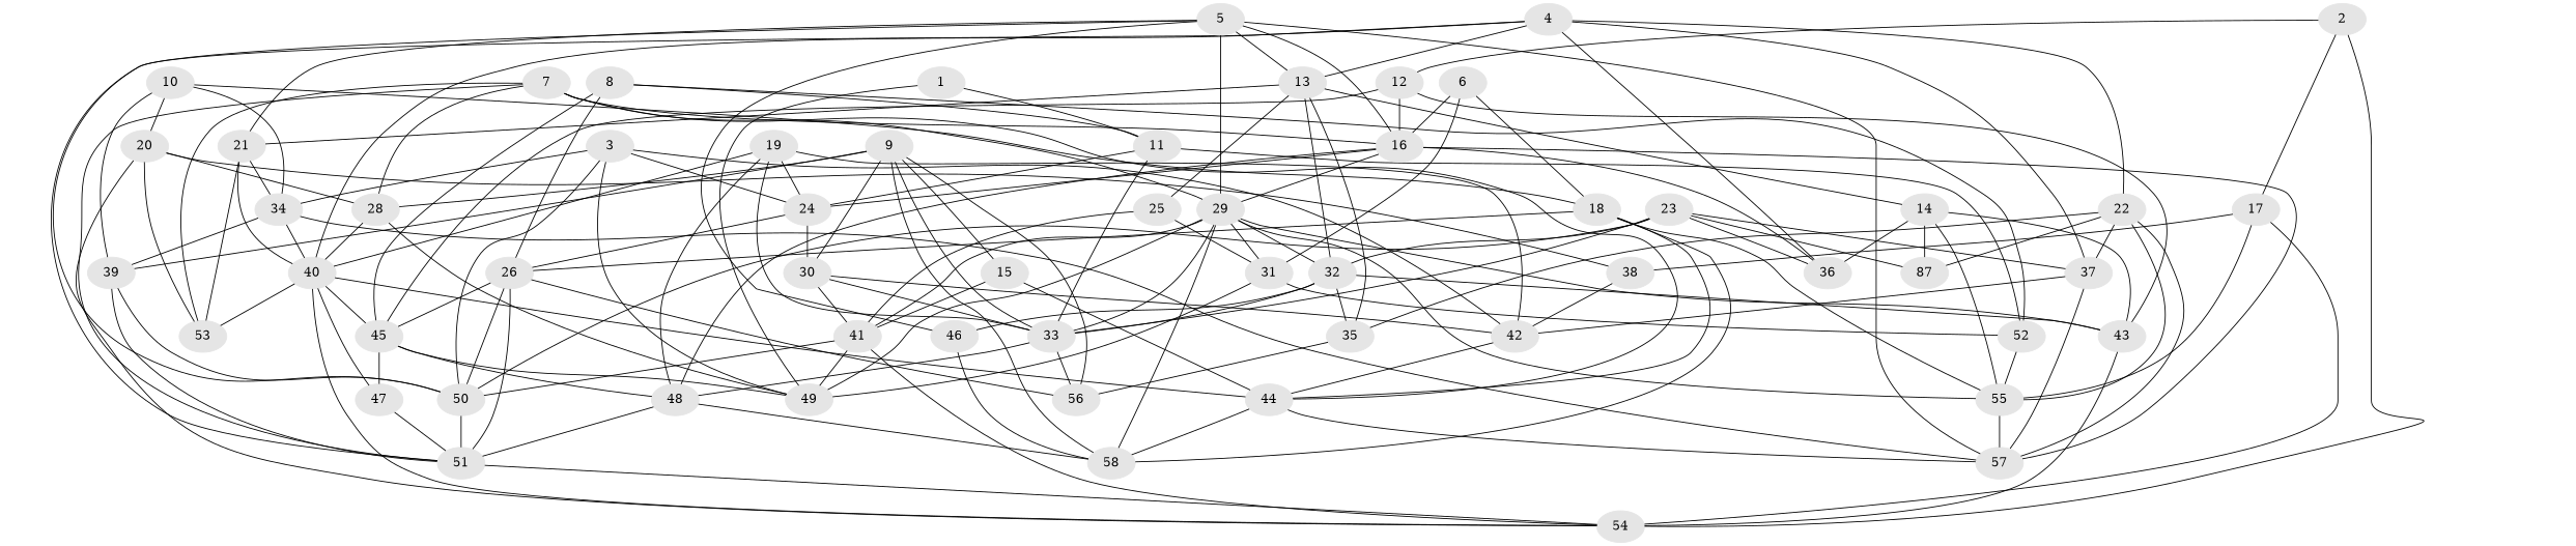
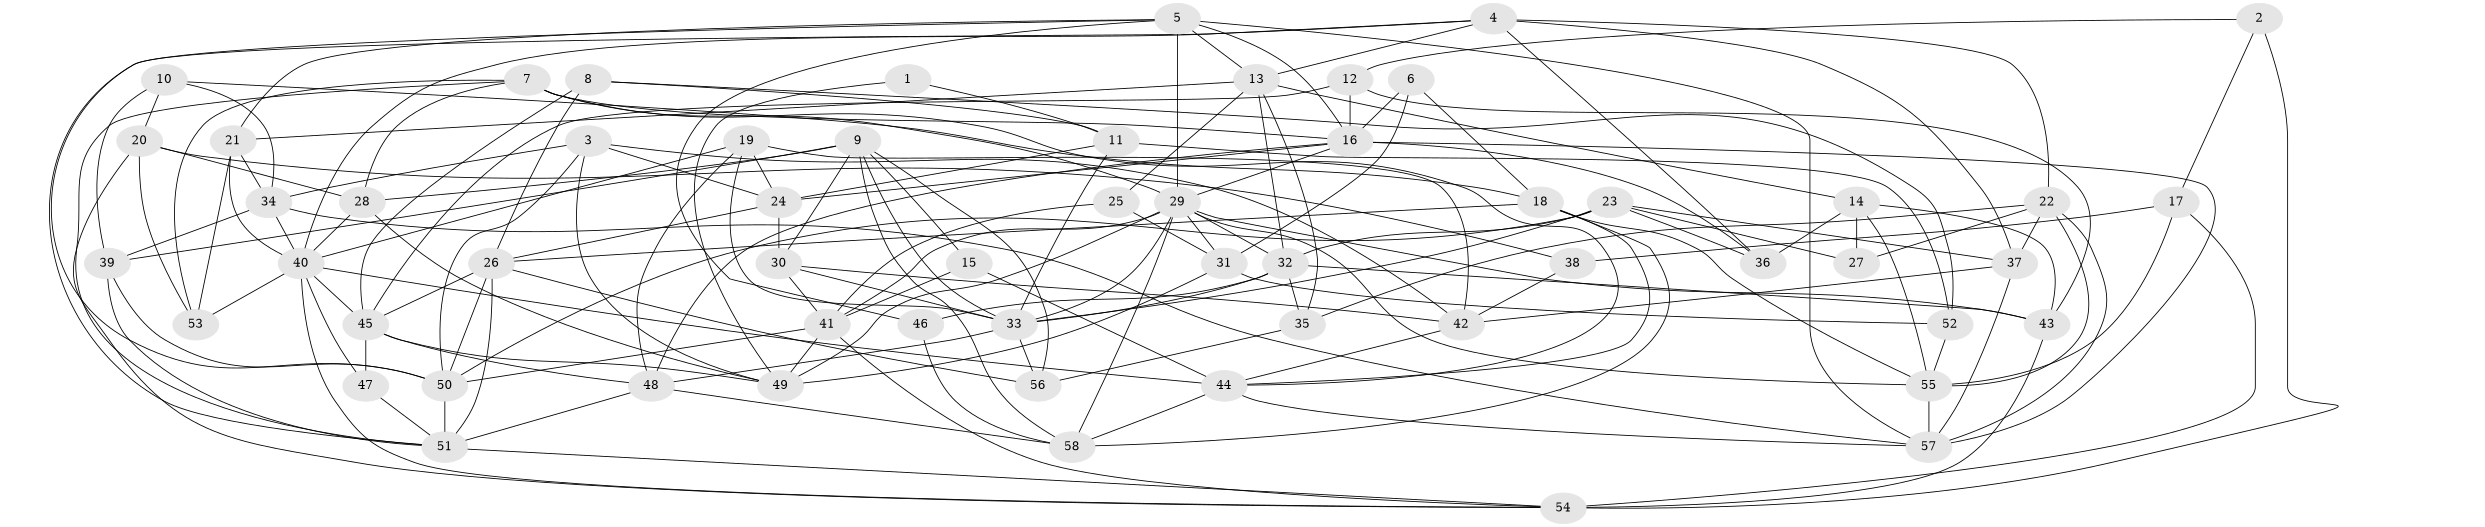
  graph {
    node [color=gray90 style=filled]
    edge [weight=1.0]
    1
    11
    49
    24
    52
    33
    2
    12
    17
    54
    16
    45
    43
    55
    38
    3
    34
    42
    50
    26
    30
    40
    57
    39
    44
    51
    4
    13
    22
    36
    37
    21
    14
    25
    32
    35
-   27 [label=87]
+   27
    53
    47
    5
    29
    46
    48
    31
    58
    41
    6
    18
    7
    28
    8
    56
    9
    15
    10
    20
    19
    23
    1 -- 11
    1 -- 49
    11 -- 24
    11 -- 52
    11 -- 33
    24 -- 26
    24 -- 30
    52 -- 55
    33 -- 48
    33 -- 56
    2 -- 12
    2 -- 17
    2 -- 54 [weight=2.0]
    12 -- 16
    12 -- 45
    12 -- 43
    17 -- 54
    17 -- 55
    17 -- 38
    16 -- 24
    16 -- 57
    16 -- 36
    16 -- 29
    16 -- 48 [weight=2.0]
    45 -- 49
    45 -- 47
    45 -- 48
    43 -- 54
    55 -- 57
    38 -- 42 [weight=2.0]
    3 -- 49
    3 -- 24
    3 -- 34
    3 -- 42
    3 -- 50
    34 -- 40
    34 -- 57
    34 -- 39
    42 -- 44
    50 -- 51 [weight=2.0]
    26 -- 45
    26 -- 50
    26 -- 51
    26 -- 56
    30 -- 33
    30 -- 42
    30 -- 41
    40 -- 54
    40 -- 45
    40 -- 44
    40 -- 53
    40 -- 47
    39 -- 50
    39 -- 51
    44 -- 57
    44 -- 58
    51 -- 54
    4 -- 40
    4 -- 51
    4 -- 13
    4 -- 22
    4 -- 36
    4 -- 37
    13 -- 21
    13 -- 14
    13 -- 25
    13 -- 32
    13 -- 35
    22 -- 55
    22 -- 57
    22 -- 37
    22 -- 35
    22 -- 27
    37 -- 42
    37 -- 57
    21 -- 34
    21 -- 40
    21 -- 53
    14 -- 43
    14 -- 55
    14 -- 36
    14 -- 27
    25 -- 31
    25 -- 41
    32 -- 33
    32 -- 43
    32 -- 35
    32 -- 46
    35 -- 56
    47 -- 51
    5 -- 16
    5 -- 50
    5 -- 57
    5 -- 13
    5 -- 21
    5 -- 29
    5 -- 46
    29 -- 49
    29 -- 33 [weight=2.0]
    29 -- 43
    29 -- 55
    29 -- 32
    29 -- 31
    29 -- 58
    29 -- 41
    46 -- 58
    48 -- 51
    48 -- 58
    31 -- 49
    31 -- 52
    41 -- 49
    41 -- 54
    41 -- 50
    6 -- 16 [weight=2.0]
    6 -- 31
    6 -- 18
    18 -- 55
    18 -- 26 [weight=2.0]
    18 -- 44
    18 -- 58
    7 -- 16
    7 -- 44
    7 -- 51
    7 -- 53
    7 -- 29 [weight=2.0]
    7 -- 28
    28 -- 49
    28 -- 40
    8 -- 11
    8 -- 52
    8 -- 45
    8 -- 26
    9 -- 33
    9 -- 30
    9 -- 39
    9 -- 58
    9 -- 28
    9 -- 56
    9 -- 15
    15 -- 44
    15 -- 41
    10 -- 34
    10 -- 39
    10 -- 18
    10 -- 20
    20 -- 54
    20 -- 38
    20 -- 53
    20 -- 28
    19 -- 24
    19 -- 33
    19 -- 42
    19 -- 40
    19 -- 48
    23 -- 33
    23 -- 50
    23 -- 36
    23 -- 37
    23 -- 32
    23 -- 27
  }
